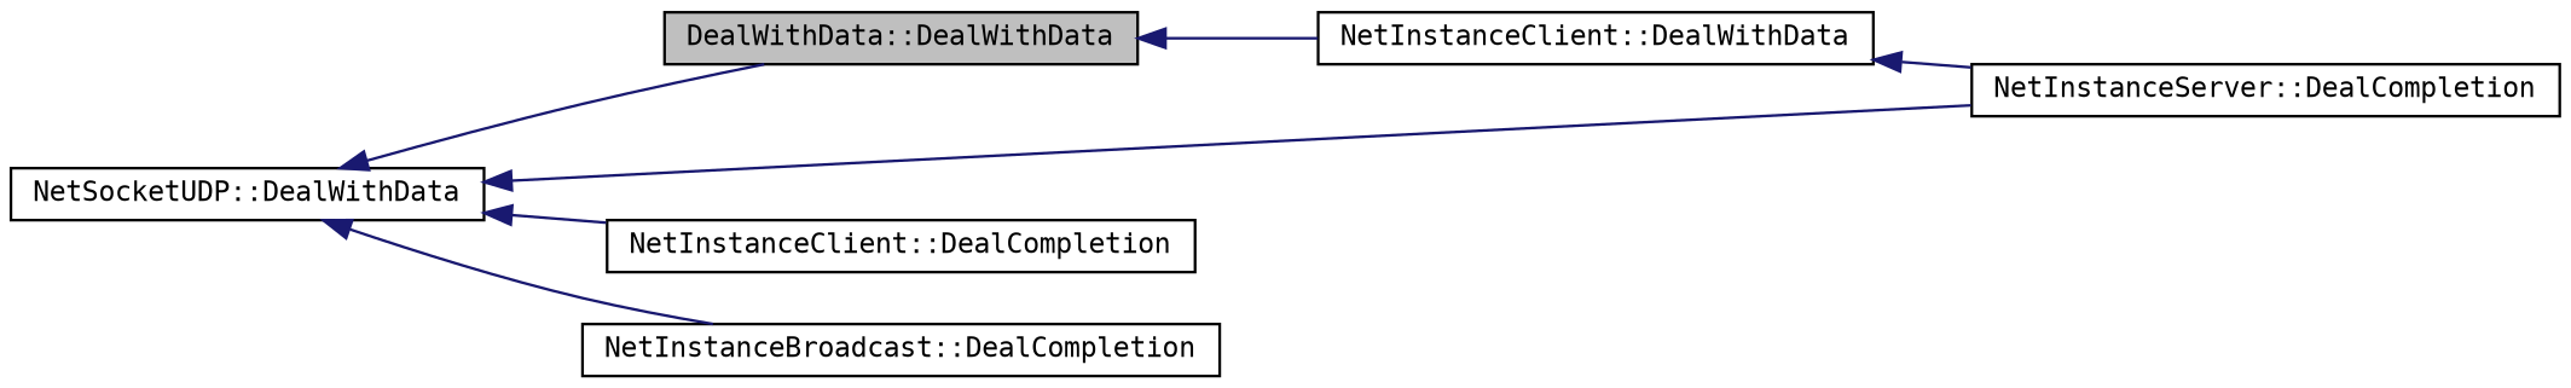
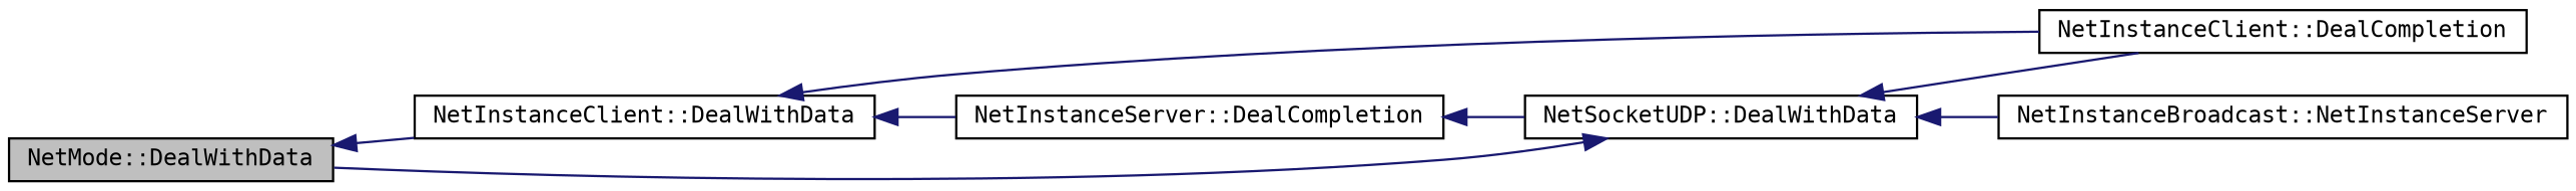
  digraph {
    fontname="DejaVu Sans Mono"
    rankdir=LR
    node [color=black fillcolor=white fontname="DejaVu Sans Mono" fontsize=10 shape=record style=filled]
    edge [color=midnightblue dir=back fontname="DejaVu Sans Mono" fontsize=10 labelfontname=FreeSans labelfontsize=10 style=solid]
-   n1 [fillcolor=grey75 fontcolor=black height=0.2 label="DealWithData::DealWithData" width=0.4]
+   n1 [fillcolor=grey75 fontcolor=black height=0.2 label="NetMode::DealWithData" width=0.4]
    n2 [height=0.2 label="NetInstanceClient::DealWithData" width=0.4]
    n3 [height=0.2 label="NetSocketUDP::DealWithData" width=0.4]
    n4 [height=0.2 label="NetInstanceServer::DealCompletion" width=0.4]
    n5 [height=0.2 label="NetInstanceClient::DealCompletion" width=0.4]
-   n6 [height=0.2 label="NetInstanceBroadcast::DealCompletion" width=0.4]
+   n6 [height=0.2 label="NetInstanceBroadcast::NetInstanceServer" width=0.4]
    n1 -> n2
    n2 -> n4
+   n2 -> n5
    n3 -> n1
-   n3 -> n4
+   n4 -> n3
    n3 -> n5
    n3 -> n6
  }
